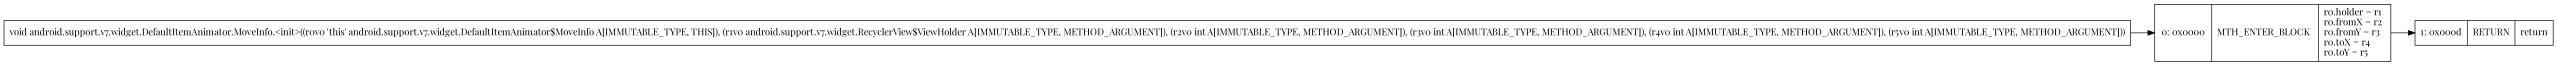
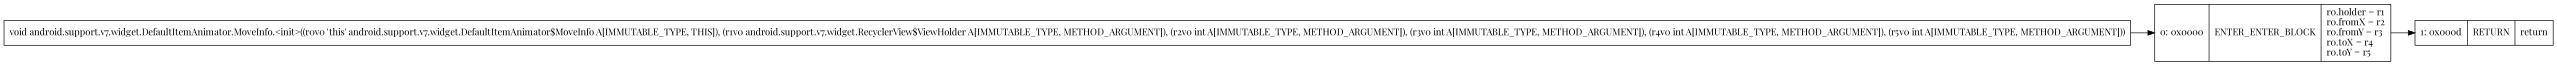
  digraph {
    rankdir=LR
    fontname="Playfair Display"
    node [shape=record fontname="Playfair Display"]
    edge [fontname="Playfair Display"]
-   n1 [label="{0\:\ 0x0000|MTH_ENTER_BLOCK\l|r0.holder = r1\lr0.fromX = r2\lr0.fromY = r3\lr0.toX = r4\lr0.toY = r5\l}"]
+   n1 [label="{0\:\ 0x0000|ENTER_ENTER_BLOCK\l|r0.holder = r1\lr0.fromX = r2\lr0.fromY = r3\lr0.toX = r4\lr0.toY = r5\l}"]
    n2 [label="{1\:\ 0x000d|RETURN\l|return\l}"]
    n3 [label="{void android.support.v7.widget.DefaultItemAnimator.MoveInfo.\<init\>((r0v0 'this' android.support.v7.widget.DefaultItemAnimator$MoveInfo A[IMMUTABLE_TYPE, THIS]), (r1v0 android.support.v7.widget.RecyclerView$ViewHolder A[IMMUTABLE_TYPE, METHOD_ARGUMENT]), (r2v0 int A[IMMUTABLE_TYPE, METHOD_ARGUMENT]), (r3v0 int A[IMMUTABLE_TYPE, METHOD_ARGUMENT]), (r4v0 int A[IMMUTABLE_TYPE, METHOD_ARGUMENT]), (r5v0 int A[IMMUTABLE_TYPE, METHOD_ARGUMENT])) }"]
    n1 -> n2
    n3 -> n1
  }
